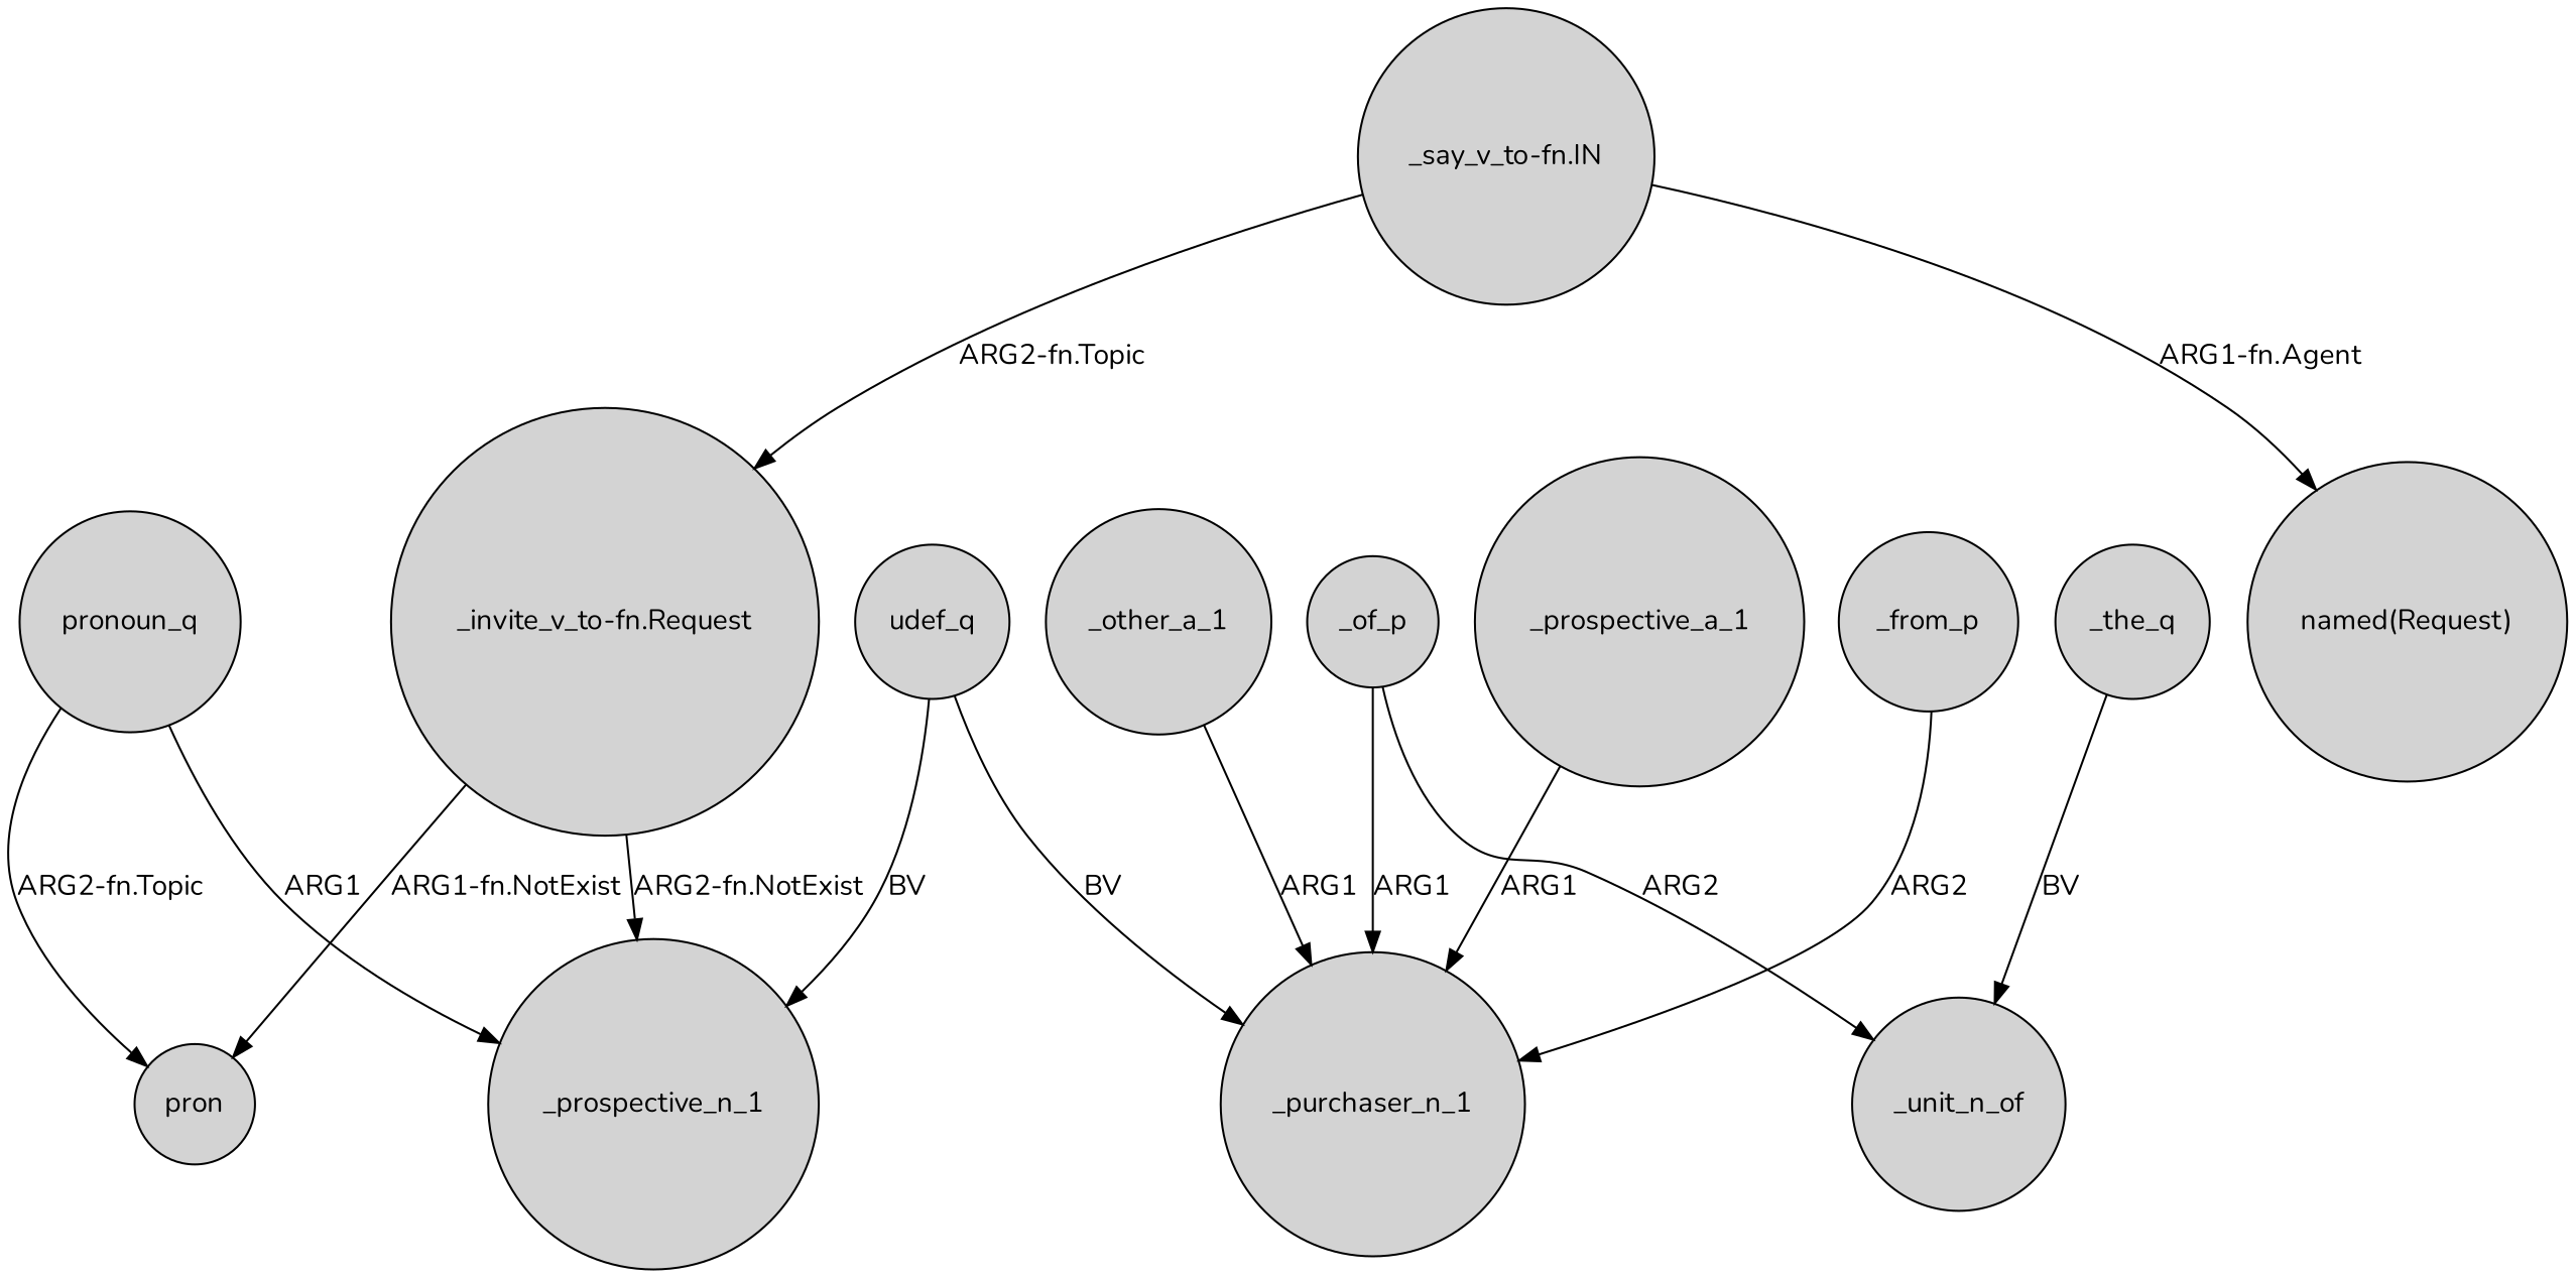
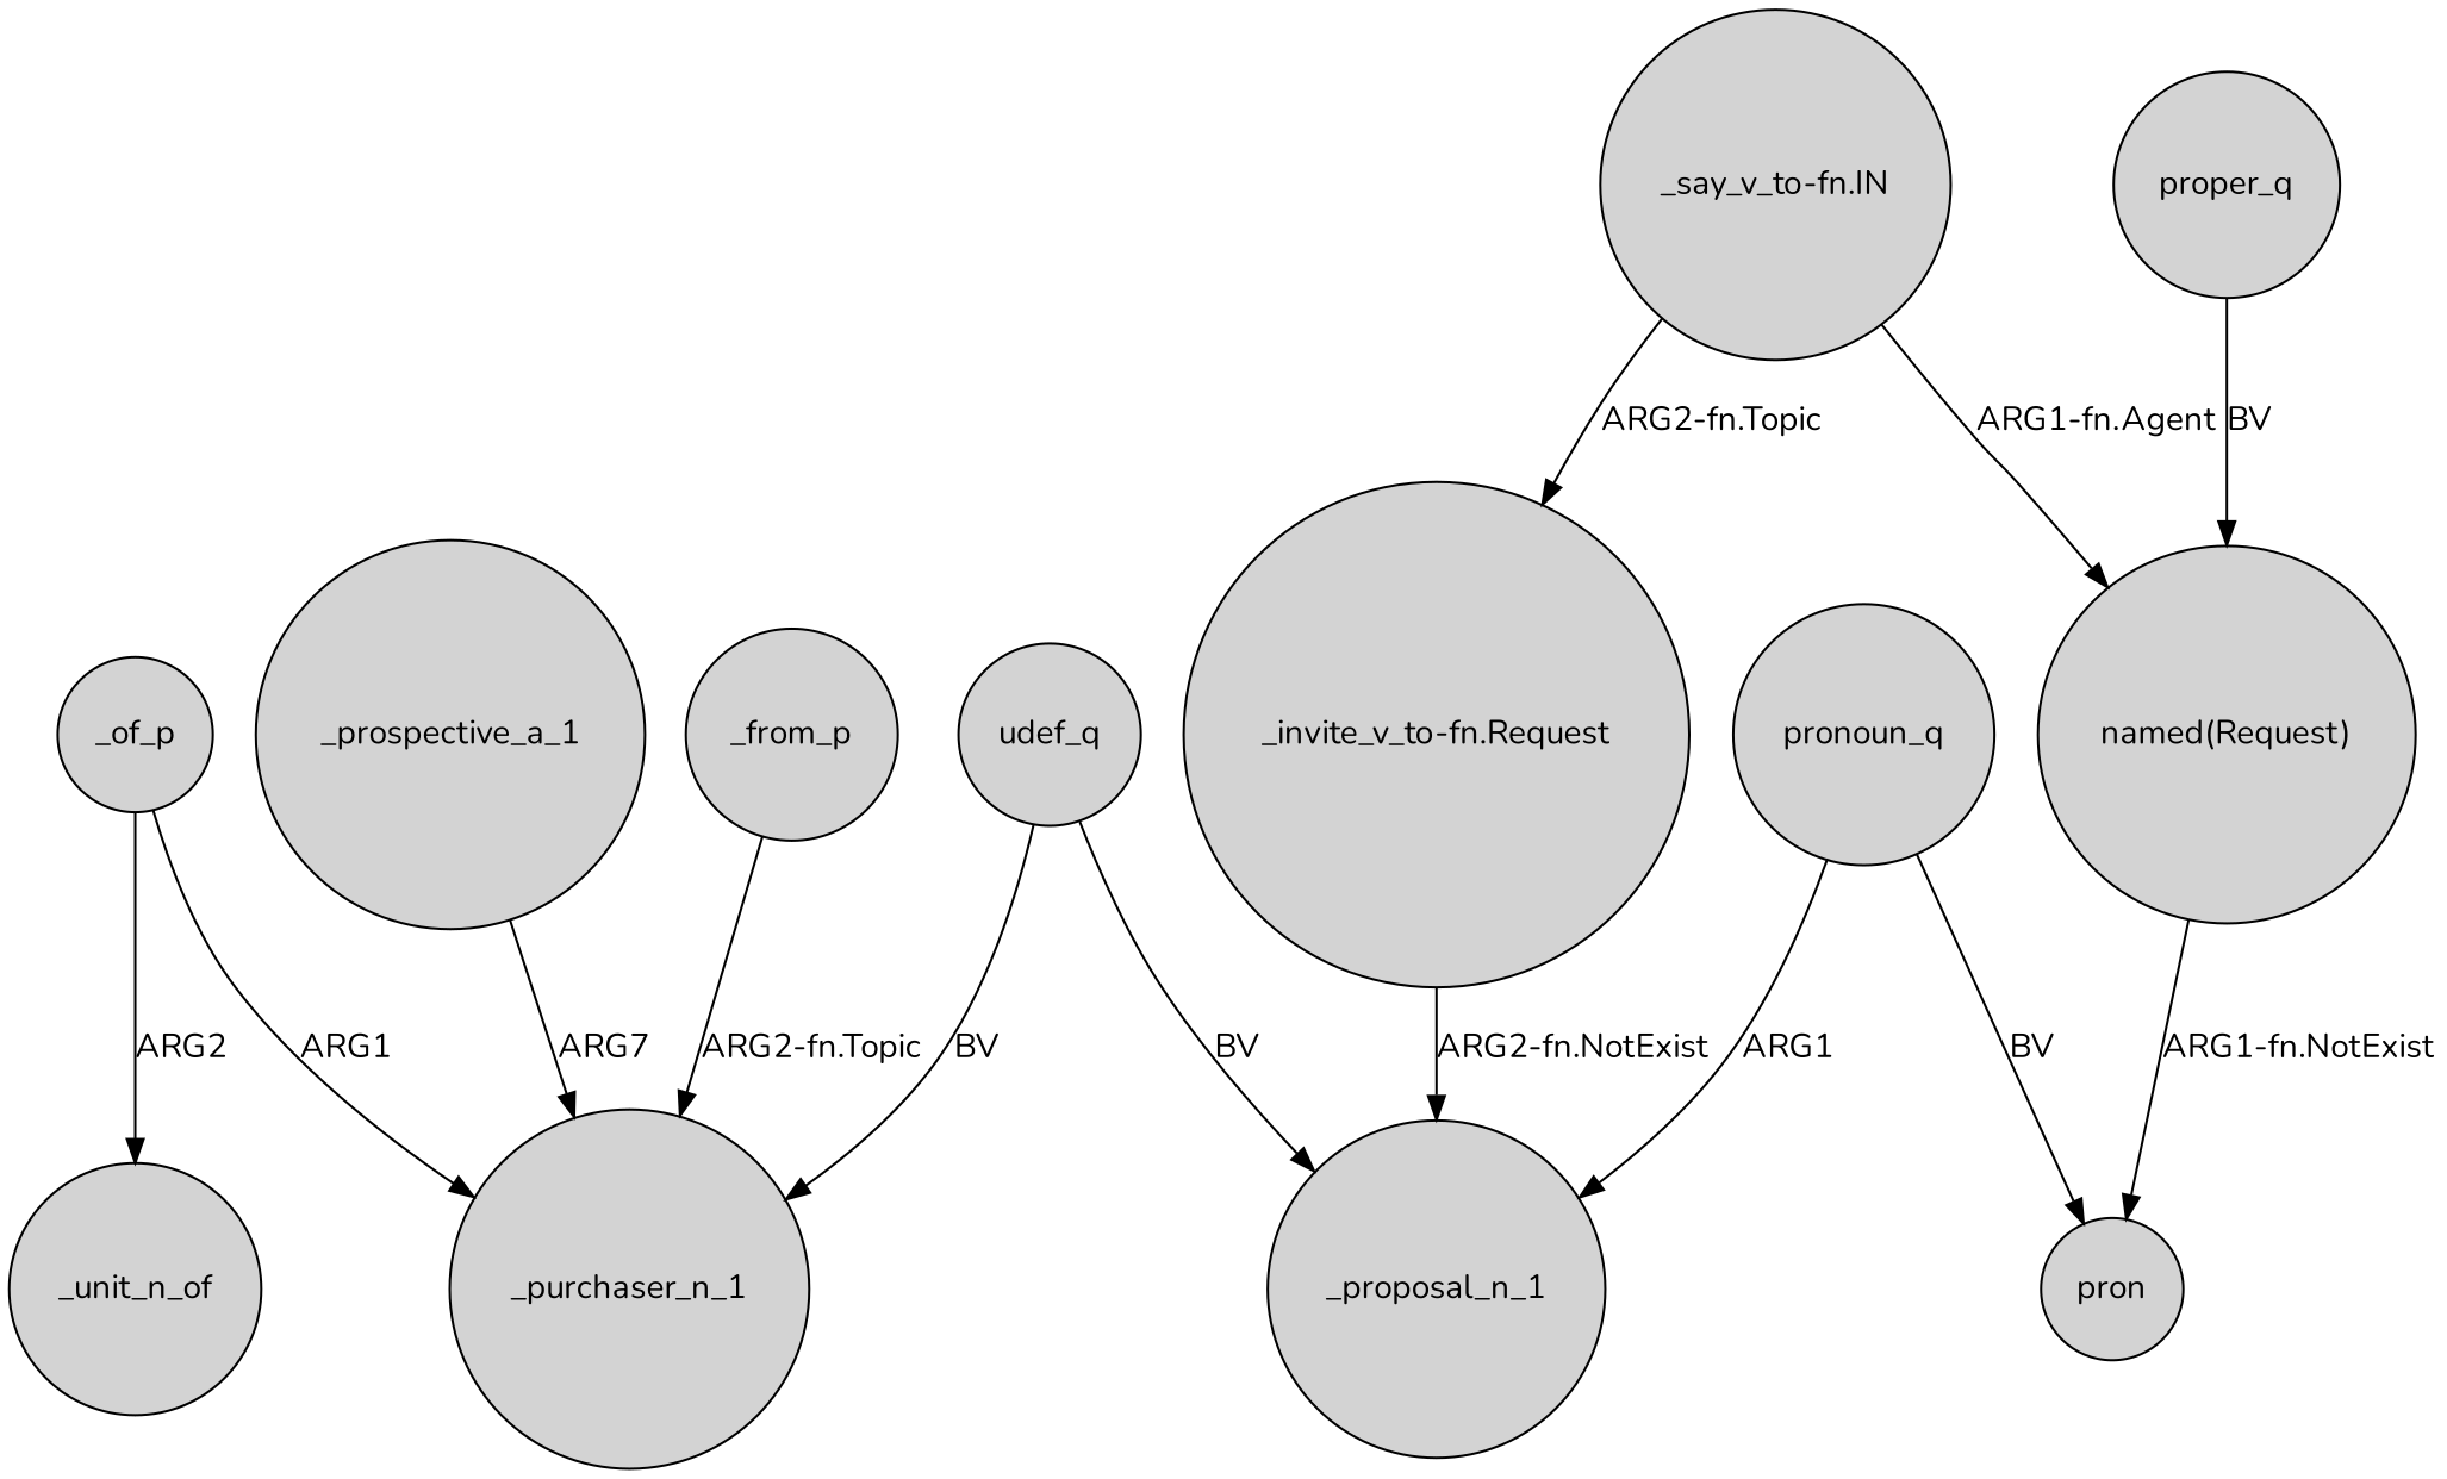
  digraph {
    fontname=Nunito
    node [fontname=Nunito shape=circle style=filled]
    edge [fontname=Nunito]
    "_invite_v_to-fn.Request"
    pron
-   _proposal_n_1 [label=_prospective_n_1]
+   _proposal_n_1
    udef_q
    _purchaser_n_1
    n6 [label="named(Request)"]
-   _other_a_1
+   proper_q
    _of_p
    _unit_n_of
    _prospective_a_1
    _from_p
-   _the_q
    "_say_v_to-fn.IN"
    pronoun_q
-   "_invite_v_to-fn.Request" -> pron [label="ARG1-fn.NotExist"]
+   n6 -> pron [label="ARG1-fn.NotExist"]
    "_invite_v_to-fn.Request" -> _proposal_n_1 [label="ARG2-fn.NotExist"]
    udef_q -> _proposal_n_1 [label=BV]
    udef_q -> _purchaser_n_1 [label=BV]
-   _other_a_1 -> _purchaser_n_1 [label=ARG1]
+   proper_q -> n6 [label=BV]
    _of_p -> _purchaser_n_1 [label=ARG1]
    _of_p -> _unit_n_of [label=ARG2]
-   _prospective_a_1 -> _purchaser_n_1 [label=ARG1]
-   _from_p -> _purchaser_n_1 [label=ARG2]
-   _the_q -> _unit_n_of [label=BV]
+   _prospective_a_1 -> _purchaser_n_1 [label=ARG7]
+   _from_p -> _purchaser_n_1 [label="ARG2-fn.Topic"]
    "_say_v_to-fn.IN" -> "_invite_v_to-fn.Request" [label="ARG2-fn.Topic"]
    "_say_v_to-fn.IN" -> n6 [label="ARG1-fn.Agent"]
-   pronoun_q -> pron [label="ARG2-fn.Topic"]
+   pronoun_q -> pron [label=BV]
    pronoun_q -> _proposal_n_1 [label=ARG1]
  }
